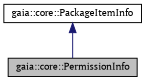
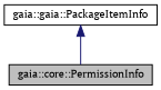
  digraph {
    fontname="PT Serif"
    node [color=black fontname="PT Serif" fontsize=10 shape=record style=filled]
    n1 [fillcolor=grey75 fontcolor=black height=0.2 label="gaia::core::PermissionInfo" width=0.4]
-   n2 [fillcolor=white height=0.2 label="gaia::core::PackageItemInfo" width=0.4]
+   n2 [fillcolor=white height=0.2 label="gaia::gaia::PackageItemInfo" width=0.4]
    n2 -> n1 [color=midnightblue dir=back fontname="PT Serif" fontsize=10 labelfontname=Helvetica labelfontsize=10 style=solid]
  }
